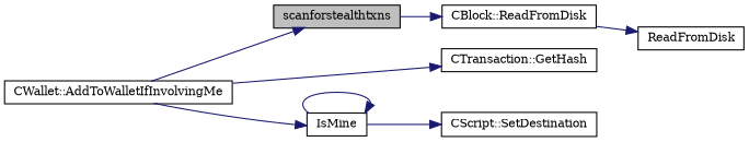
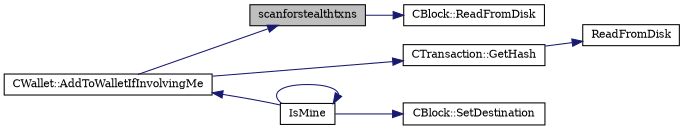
  digraph {
    fontname="DejaVu Serif"
    rankdir=LR
    node [color=black fillcolor=white fontname="DejaVu Serif" fontsize=10 shape=record style=filled]
    edge [color=midnightblue fontname="DejaVu Serif" fontsize=10 labelfontname=Helvetica labelfontsize=10 style=solid]
    n1 [fillcolor=grey75 fontcolor=black height=0.2 label=scanforstealthtxns width=0.4]
    n2 [height=0.2 label="CBlock::ReadFromDisk" width=0.4]
    n3 [height=0.2 label="CWallet::AddToWalletIfInvolvingMe" width=0.4]
    n4 [height=0.2 label="CTransaction::GetHash" width=0.4]
    n5 [height=0.2 label=IsMine width=0.4]
    n6 [height=0.2 label=ReadFromDisk width=0.4]
-   n7 [height=0.2 label="CScript::SetDestination" width=0.4]
+   n7 [height=0.2 label="CBlock::SetDestination" width=0.4]
    n1 -> n2
    n3 -> n1
    n3 -> n4
-   n3 -> n5
-   n2 -> n6
+   n5 -> n3
+   n4 -> n6
    n5 -> n5
    n5 -> n7
  }
